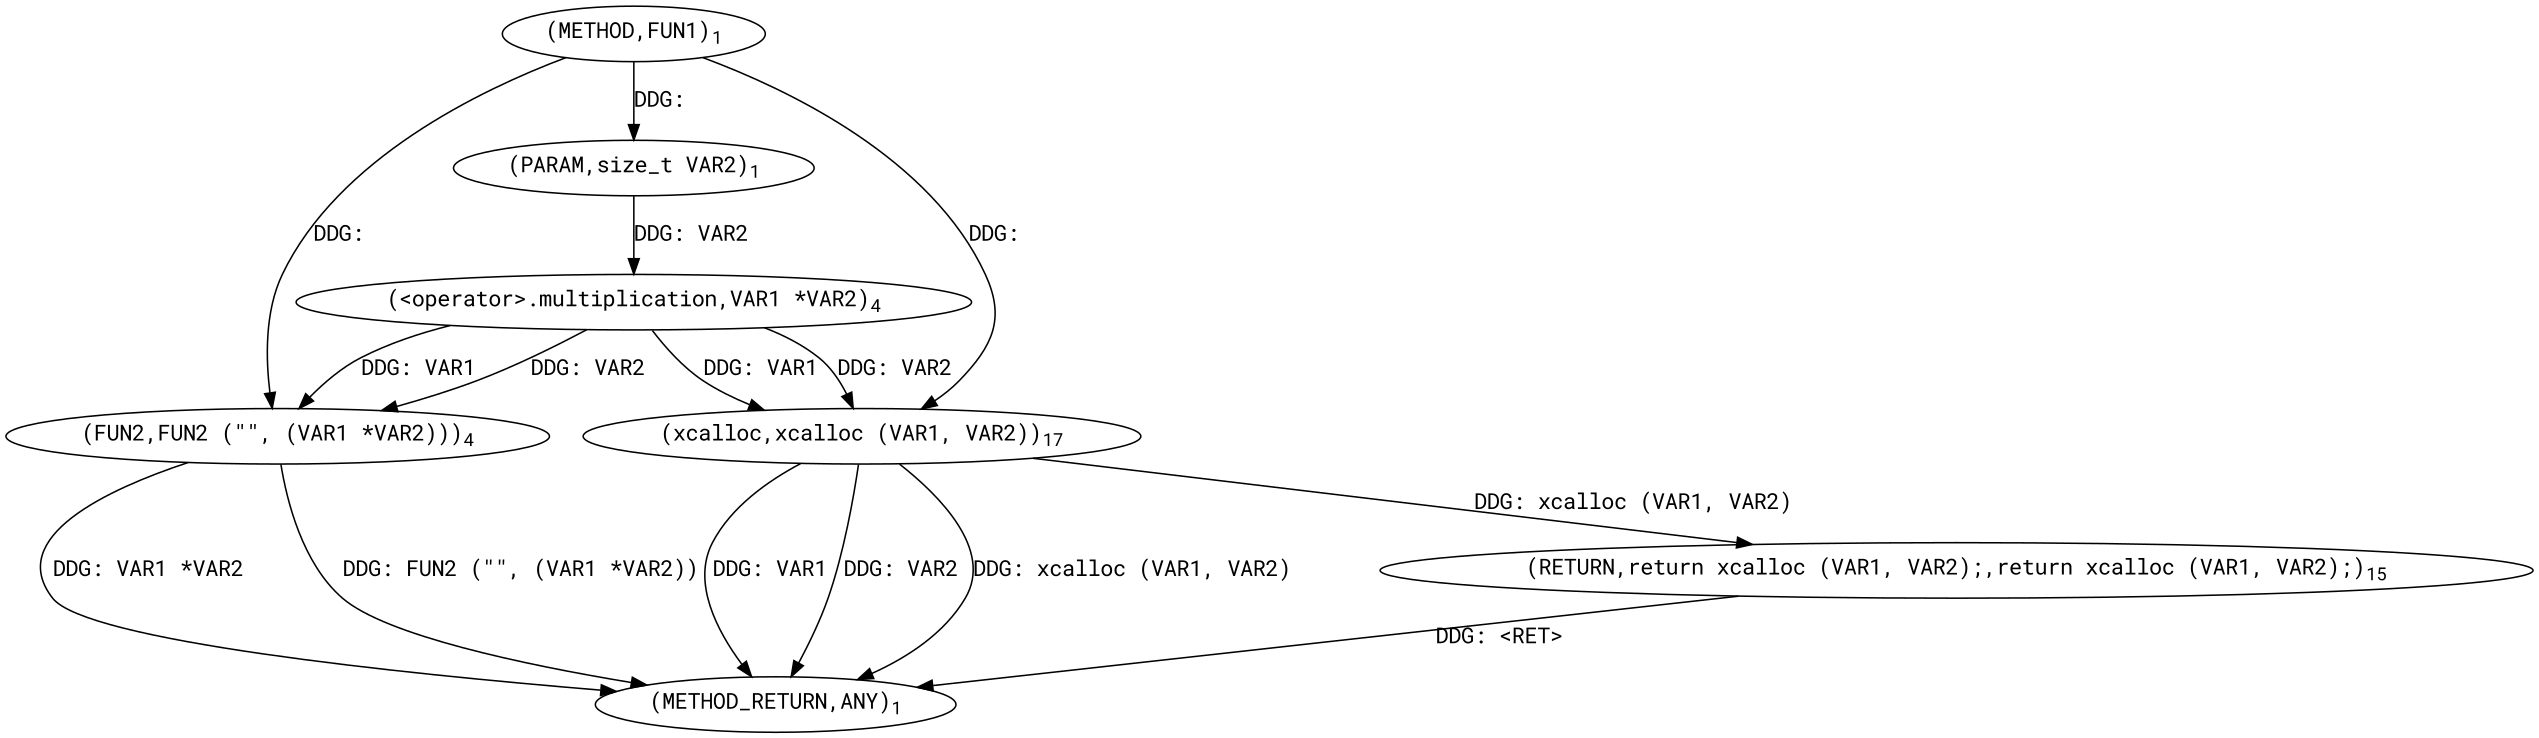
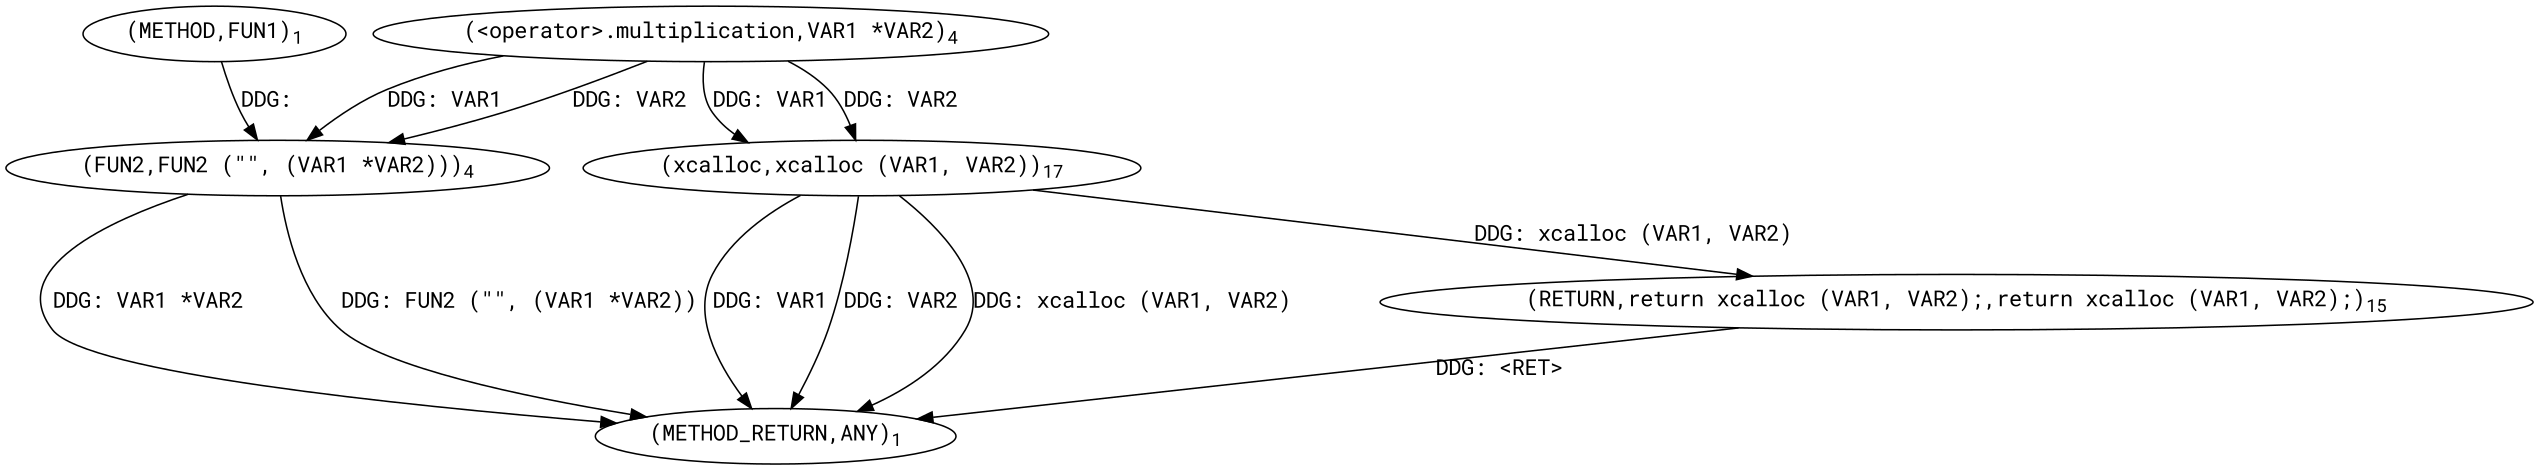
  digraph {
    fontname="Roboto Mono"
    node [fontname="Roboto Mono"]
    edge [fontname="Roboto Mono"]
    n1 [label=<(METHOD,FUN1)<SUB>1</SUB>>]
-   n2 [label=<(PARAM,size_t VAR2)<SUB>1</SUB>>]
    n3 [label=<(FUN2,FUN2 (&quot;&quot;, (VAR1 *VAR2)))<SUB>4</SUB>>]
    n4 [label=<(xcalloc,xcalloc (VAR1, VAR2))<SUB>17</SUB>>]
    n5 [label=<(&lt;operator&gt;.multiplication,VAR1 *VAR2)<SUB>4</SUB>>]
    n6 [label=<(METHOD_RETURN,ANY)<SUB>1</SUB>>]
    n7 [label=<(RETURN,return xcalloc (VAR1, VAR2);,return xcalloc (VAR1, VAR2);)<SUB>15</SUB>>]
-   n1 -> n2 [label="DDG: "]
    n1 -> n3 [label="DDG: "]
-   n1 -> n4 [label="DDG: "]
-   n2 -> n5 [label="DDG: VAR2"]
    n3 -> n6 [label="DDG: VAR1 *VAR2"]
    n3 -> n6 [label="DDG: FUN2 (&quot;&quot;, (VAR1 *VAR2))"]
    n4 -> n6 [label="DDG: VAR1"]
    n4 -> n6 [label="DDG: VAR2"]
    n4 -> n6 [label="DDG: xcalloc (VAR1, VAR2)"]
    n4 -> n7 [label="DDG: xcalloc (VAR1, VAR2)"]
    n5 -> n3 [label="DDG: VAR1"]
    n5 -> n3 [label="DDG: VAR2"]
    n5 -> n4 [label="DDG: VAR1"]
    n5 -> n4 [label="DDG: VAR2"]
    n7 -> n6 [label="DDG: &lt;RET&gt;"]
  }
